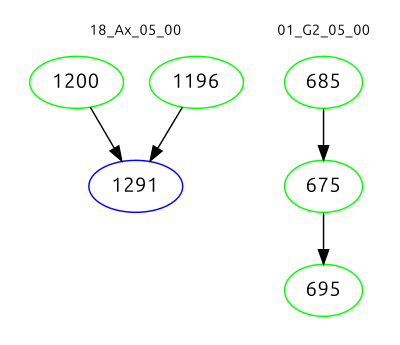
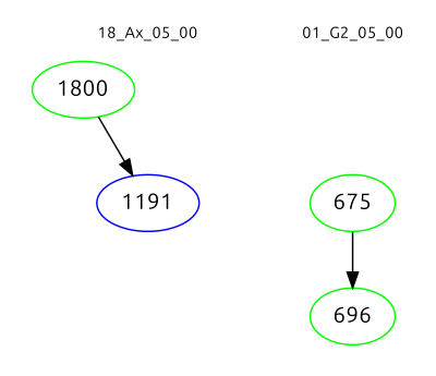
  digraph {
    fontname=Ubuntu
    node [color=green fontname=Ubuntu]
    edge [color=black fontname=Ubuntu]
-   n1 [label=1196]
-   n2 [color=blue label=1291]
-   n3 [label=1200]
-   n4 [label=685]
+   n2 [color=blue label=1191]
+   n3 [label=1800]
    n5 [label=675]
-   n6 [label=695]
+   n6 [label=696]
    subgraph cluster_1 {
      color=white
      fontsize=10
      label="18_Ax_05_00"
-     n1
      n2
      n3
    }
    subgraph cluster_2 {
      color=white
      fontsize=10
      label="01_G2_05_00"
-     n4
      n5
      n6
    }
-   n1 -> n2
    n3 -> n2
-   n4 -> n5
    n5 -> n6
  }
